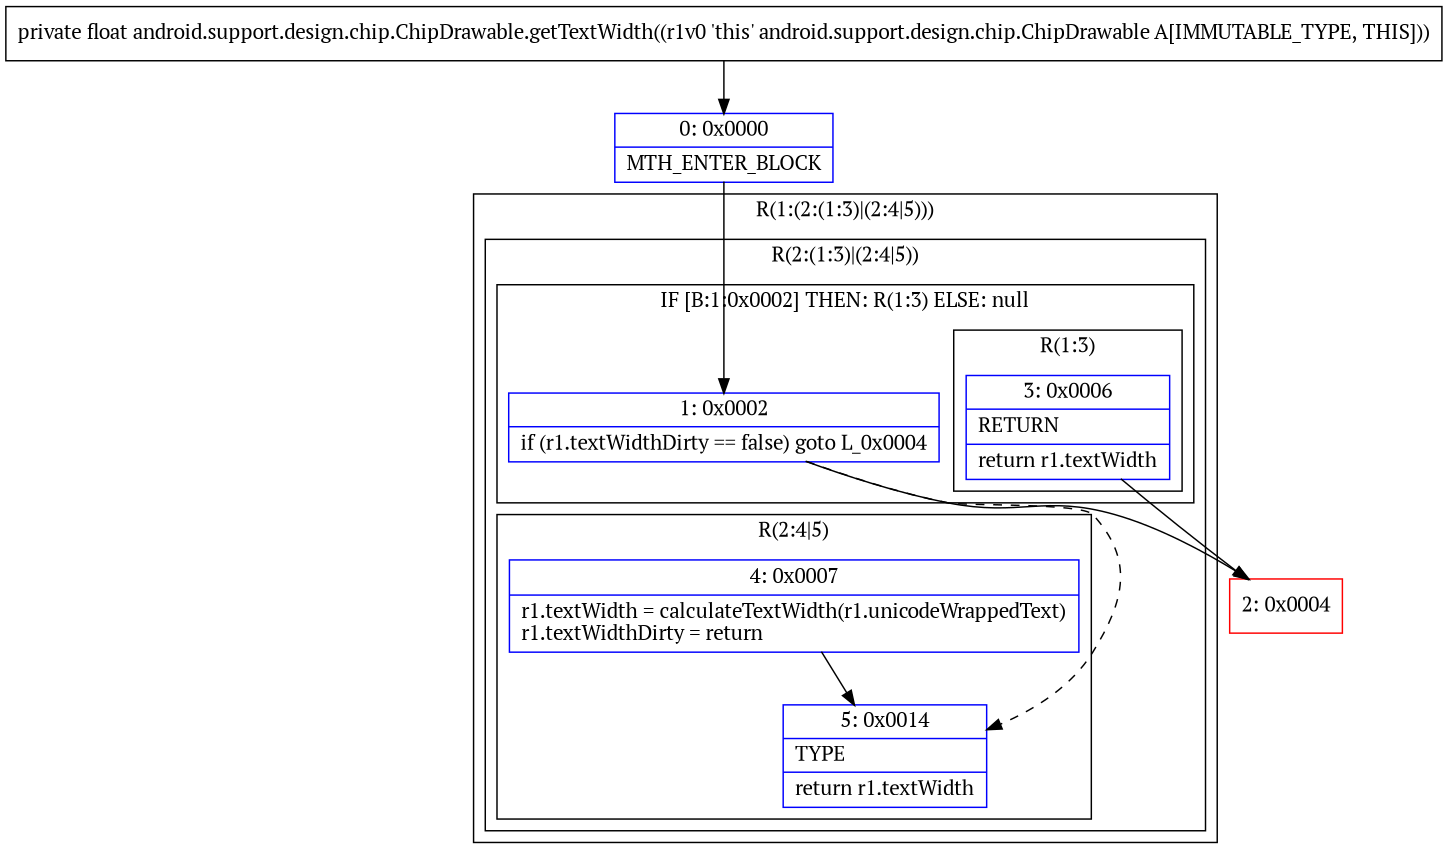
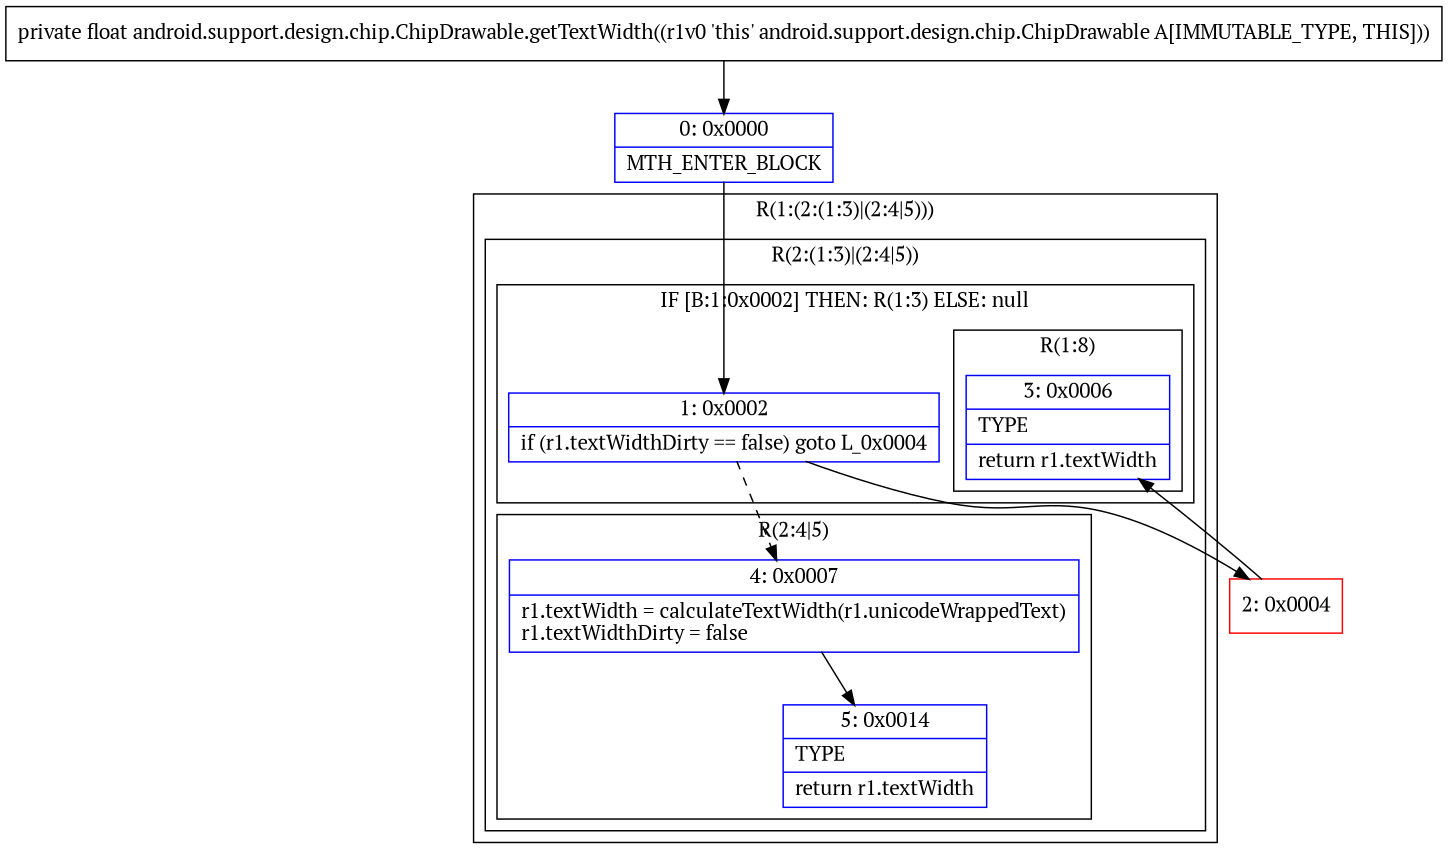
  digraph {
    fontname="PT Serif"
    node [color=blue fontname="PT Serif" shape=record]
    edge [fontname="PT Serif"]
-   n1 [label="{3\:\ 0x0006|RETURN\l|return r1.textWidth\l}"]
+   n1 [label="{3\:\ 0x0006|TYPE\l|return r1.textWidth\l}"]
    n2 [label="{1\:\ 0x0002|if (r1.textWidthDirty == false) goto L_0x0004\l}"]
-   n3 [label="{4\:\ 0x0007|r1.textWidth = calculateTextWidth(r1.unicodeWrappedText)\lr1.textWidthDirty = return\l}"]
+   n3 [label="{4\:\ 0x0007|r1.textWidth = calculateTextWidth(r1.unicodeWrappedText)\lr1.textWidthDirty = false\l}"]
    n4 [label="{5\:\ 0x0014|TYPE\l|return r1.textWidth\l}"]
    n5 [color=red label="{2\:\ 0x0004}"]
    n6 [label="{0\:\ 0x0000|MTH_ENTER_BLOCK\l}"]
    n7 [label="{private float android.support.design.chip.ChipDrawable.getTextWidth((r1v0 'this' android.support.design.chip.ChipDrawable A[IMMUTABLE_TYPE, THIS])) }" color=""]
    subgraph cluster_1 {
      label="R(1:(2:(1:3)|(2:4|5)))"
      subgraph cluster_2 {
        label="R(2:(1:3)|(2:4|5))"
        subgraph cluster_3 {
          label="IF [B:1:0x0002] THEN: R(1:3) ELSE: null"
          n2
          subgraph cluster_4 {
-           label="R(1:3)"
+           label="R(1:8)"
            n1
          }
        }
        subgraph cluster_5 {
          label="R(2:4|5)"
          n3
          n4
        }
      }
    }
-   n2 -> n4 [style=dashed]
+   n2 -> n3 [style=dashed]
    n2 -> n5
    n3 -> n4
-   n1 -> n5
+   n5 -> n1
    n6 -> n2
    n7 -> n6
  }
